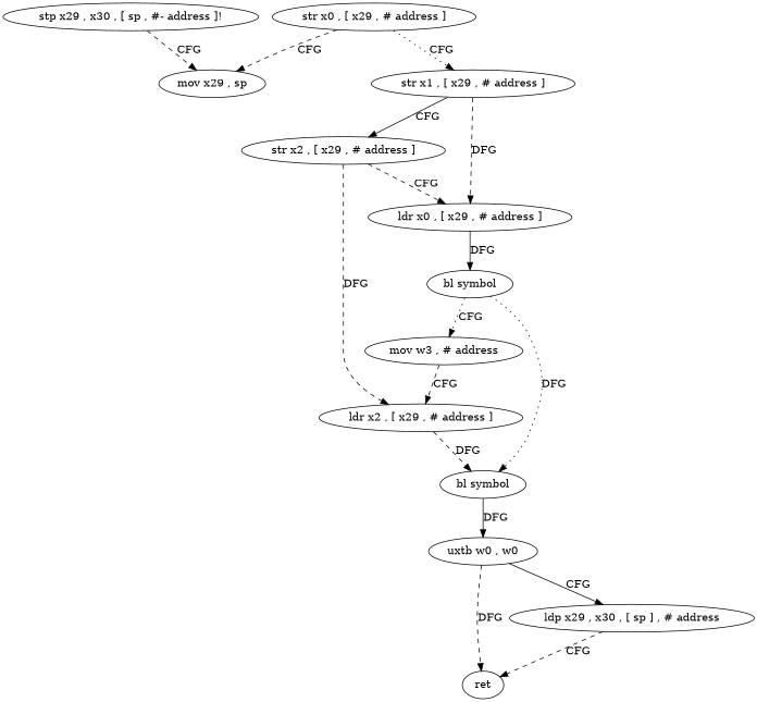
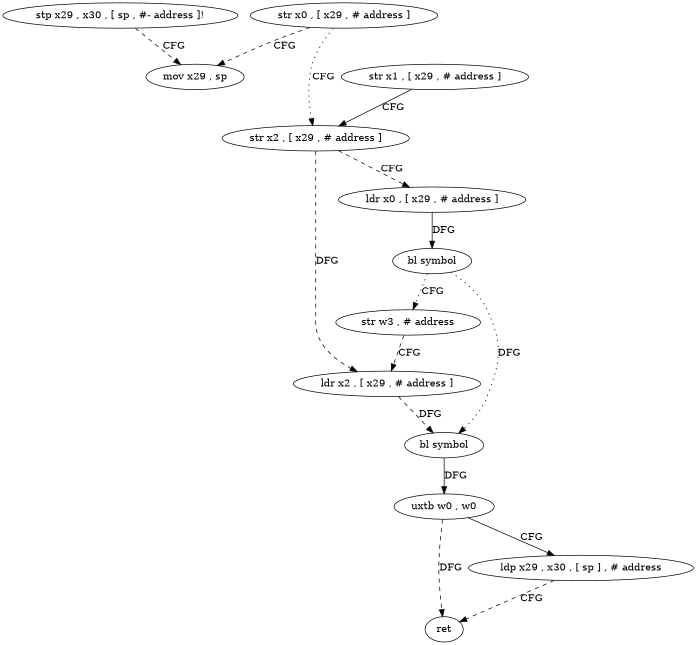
  digraph {
    edge [style=dashed]
    n1 [label="stp x29 , x30 , [ sp , #- address ]!"]
    n2 [label="mov x29 , sp"]
    n3 [label="str x0 , [ x29 , # address ]"]
    n4 [label="str x1 , [ x29 , # address ]"]
    n5 [label="str x2 , [ x29 , # address ]"]
    n6 [label="ldr x0 , [ x29 , # address ]"]
    n7 [label="ldr x2 , [ x29 , # address ]"]
    n8 [label="bl symbol"]
    n9 [label="bl symbol"]
-   n10 [label="mov w3 , # address"]
+   n10 [label="str w3 , # address"]
    n11 [label="uxtb w0 , w0"]
    n12 [label="ldp x29 , x30 , [ sp ] , # address"]
    n13 [label=ret]
    n1 -> n2 [label=CFG]
    n3 -> n2 [label=CFG]
-   n3 -> n4 [label=CFG style=dotted]
+   n3 -> n5 [label=CFG style=dotted]
    n4 -> n5 [label=CFG style=solid]
-   n4 -> n6 [label=DFG]
    n5 -> n6 [label=CFG]
    n5 -> n7 [label=DFG]
    n6 -> n8 [label=DFG style=solid]
    n7 -> n9 [label=DFG]
    n8 -> n9 [label=DFG style=dotted]
    n8 -> n10 [label=CFG style=dotted]
    n9 -> n11 [label=DFG style=solid]
    n10 -> n7 [label=CFG]
    n11 -> n12 [label=CFG style=solid]
    n11 -> n13 [label=DFG]
    n12 -> n13 [label=CFG]
  }
